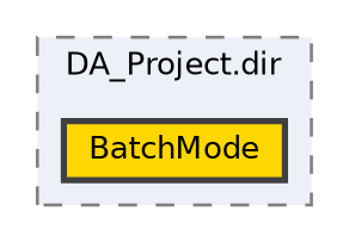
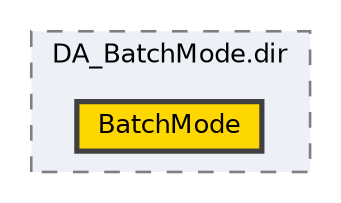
  digraph {
    compound=true
    n1 [color=grey25 fillcolor=gold fontname=Helvetica fontsize=10 height=0.2 label=BatchMode shape=box style="filled,bold" width=0.4]
    subgraph cluster_1 {
      bgcolor="#edf0f7"
      fontname=Helvetica
      fontsize=10
-     label="DA_Project.dir"
+     label="DA_BatchMode.dir"
      pencolor=grey50
      style="filled,dashed"
      n1
    }
  }
